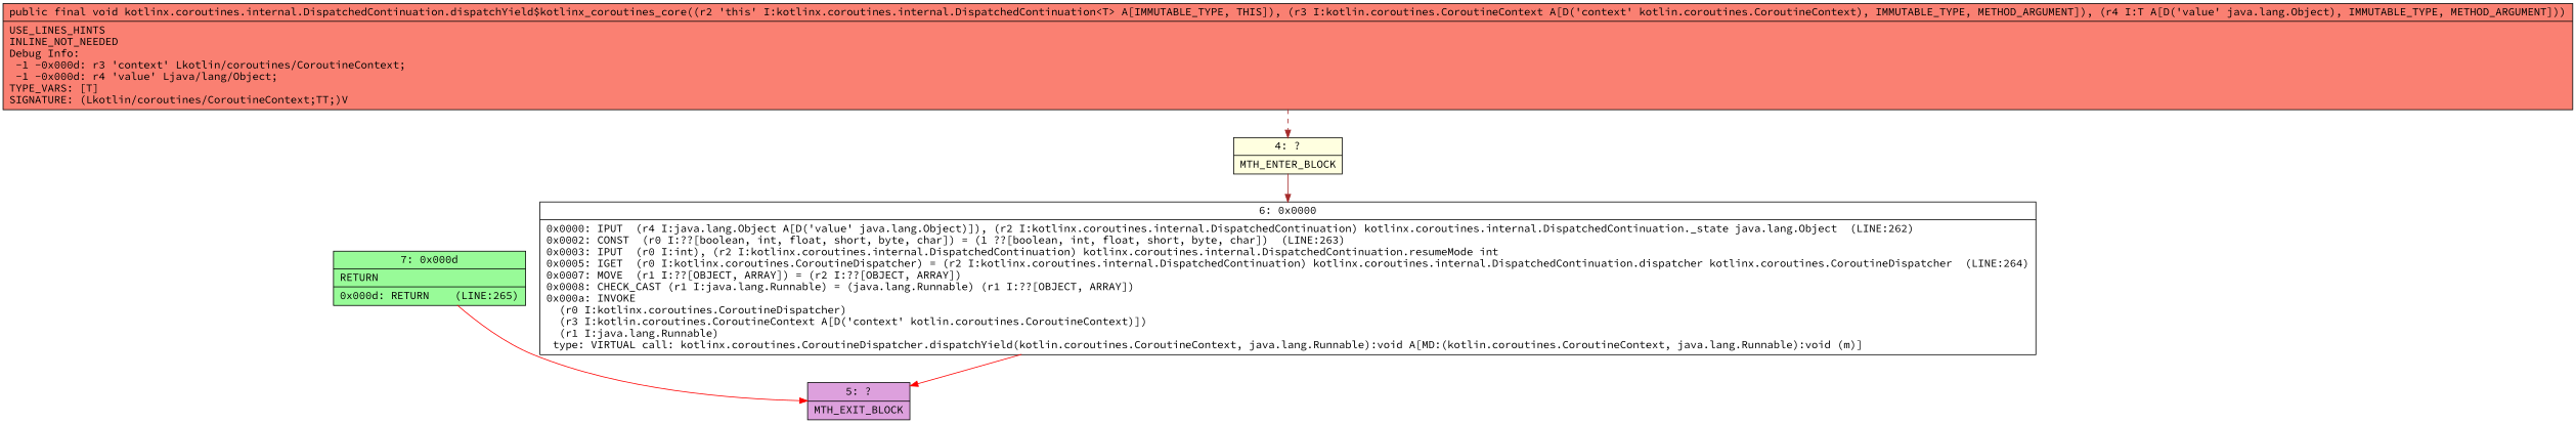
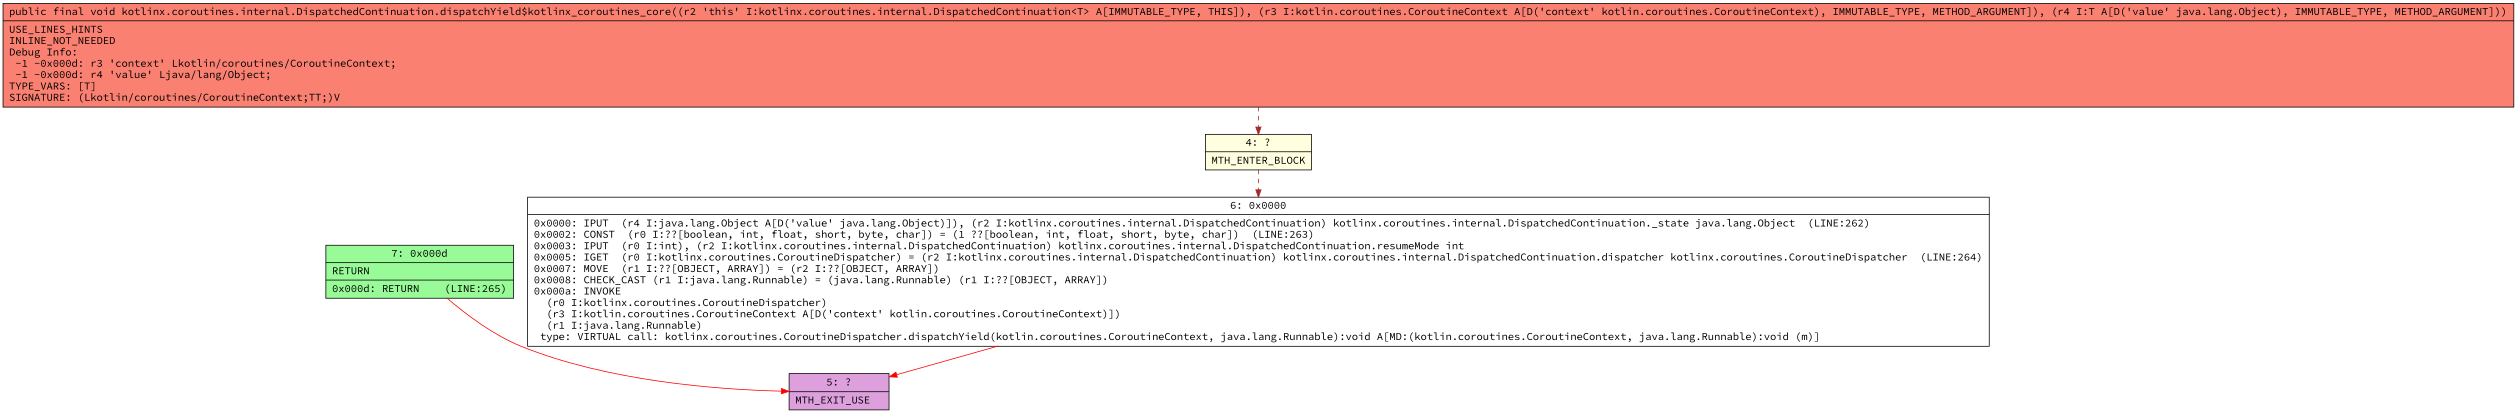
  digraph {
    fontname="Source Code Pro"
    node [fontname="Source Code Pro" shape=record style=filled]
    edge [color=brown fontname="Source Code Pro" style=dashed]
    n1 [fillcolor=lightyellow label="{4\:\ ?|MTH_ENTER_BLOCK\l}"]
    n2 [fillcolor=white label="{6\:\ 0x0000|0x0000: IPUT  (r4 I:java.lang.Object A[D('value' java.lang.Object)]), (r2 I:kotlinx.coroutines.internal.DispatchedContinuation) kotlinx.coroutines.internal.DispatchedContinuation._state java.lang.Object  (LINE:262)\l0x0002: CONST  (r0 I:??[boolean, int, float, short, byte, char]) = (1 ??[boolean, int, float, short, byte, char])  (LINE:263)\l0x0003: IPUT  (r0 I:int), (r2 I:kotlinx.coroutines.internal.DispatchedContinuation) kotlinx.coroutines.internal.DispatchedContinuation.resumeMode int \l0x0005: IGET  (r0 I:kotlinx.coroutines.CoroutineDispatcher) = (r2 I:kotlinx.coroutines.internal.DispatchedContinuation) kotlinx.coroutines.internal.DispatchedContinuation.dispatcher kotlinx.coroutines.CoroutineDispatcher  (LINE:264)\l0x0007: MOVE  (r1 I:??[OBJECT, ARRAY]) = (r2 I:??[OBJECT, ARRAY]) \l0x0008: CHECK_CAST (r1 I:java.lang.Runnable) = (java.lang.Runnable) (r1 I:??[OBJECT, ARRAY]) \l0x000a: INVOKE  \l  (r0 I:kotlinx.coroutines.CoroutineDispatcher)\l  (r3 I:kotlin.coroutines.CoroutineContext A[D('context' kotlin.coroutines.CoroutineContext)])\l  (r1 I:java.lang.Runnable)\l type: VIRTUAL call: kotlinx.coroutines.CoroutineDispatcher.dispatchYield(kotlin.coroutines.CoroutineContext, java.lang.Runnable):void A[MD:(kotlin.coroutines.CoroutineContext, java.lang.Runnable):void (m)]\l}"]
-   n3 [fillcolor=plum label="{5\:\ ?|MTH_EXIT_BLOCK\l}"]
+   n3 [fillcolor=plum label="{5\:\ ?|MTH_EXIT_USE\l}"]
    n4 [fillcolor=palegreen label="{7\:\ 0x000d|RETURN\l|0x000d: RETURN    (LINE:265)\l}"]
    n5 [fillcolor=salmon label="{public final void kotlinx.coroutines.internal.DispatchedContinuation.dispatchYield$kotlinx_coroutines_core((r2 'this' I:kotlinx.coroutines.internal.DispatchedContinuation\<T\> A[IMMUTABLE_TYPE, THIS]), (r3 I:kotlin.coroutines.CoroutineContext A[D('context' kotlin.coroutines.CoroutineContext), IMMUTABLE_TYPE, METHOD_ARGUMENT]), (r4 I:T A[D('value' java.lang.Object), IMMUTABLE_TYPE, METHOD_ARGUMENT]))  | USE_LINES_HINTS\lINLINE_NOT_NEEDED\lDebug Info:\l  \-1 \-0x000d: r3 'context' Lkotlin\/coroutines\/CoroutineContext;\l  \-1 \-0x000d: r4 'value' Ljava\/lang\/Object;\lTYPE_VARS: [T]\lSIGNATURE: (Lkotlin\/coroutines\/CoroutineContext;TT;)V\l}"]
-   n1 -> n2 [style=solid]
+   n1 -> n2
    n2 -> n3 [color=red style=solid]
    n4 -> n3 [color=red style=solid]
    n5 -> n1
  }
